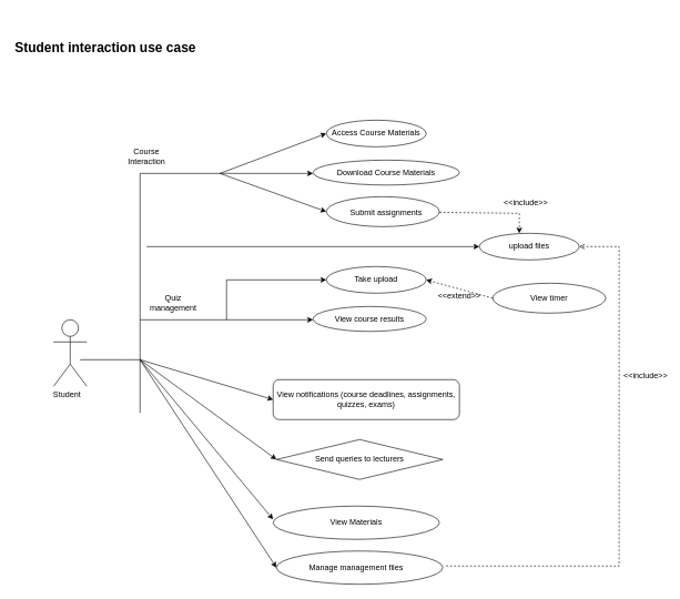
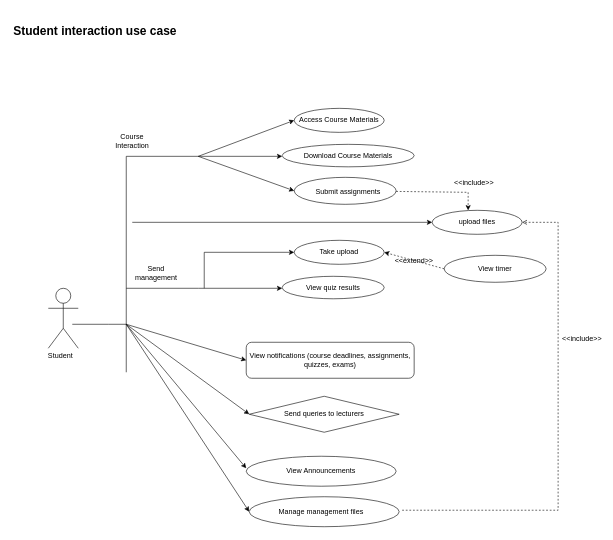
  <mxCell id="0" />
  <mxCell id="1" parent="0" />
  <mxCell id="2" style="edgeStyle=orthogonalEdgeStyle;rounded=0;orthogonalLoop=1;jettySize=auto;html=1;" edge="1" parent="1"><mxGeometry relative="1" as="geometry"><mxPoint x="470" y="260" as="targetPoint" /><mxPoint x="330" y="260" as="sourcePoint" /></mxGeometry></mxCell>
  <mxCell id="3" value="Download Course Materials" style="ellipse;whiteSpace=wrap;html=1;" vertex="1" parent="1"><mxGeometry x="470" y="240" width="220" height="37.5" as="geometry" /></mxCell>
  <mxCell id="4" value="" style="endArrow=classic;html=1;rounded=0;" edge="1" parent="1"><mxGeometry width="50" height="50" relative="1" as="geometry"><mxPoint x="330" y="260" as="sourcePoint" /><mxPoint x="490" y="200" as="targetPoint" /></mxGeometry></mxCell>
  <mxCell id="5" value="Access Course Materials" style="ellipse;whiteSpace=wrap;html=1;" vertex="1" parent="1"><mxGeometry x="490" y="180" width="150" height="40" as="geometry" /></mxCell>
  <mxCell id="6" value="&lt;div style=&quot;text-align: start;&quot;&gt;&lt;span style=&quot;background-color: initial; font-size: 0px; text-wrap-mode: nowrap;&quot;&gt;&lt;font face=&quot;monospace&quot; color=&quot;rgba(0, 0, 0, 0)&quot;&gt;ssssssyb&lt;/font&gt;&lt;/span&gt;&lt;/div&gt;" style="ellipse;whiteSpace=wrap;html=1;" vertex="1" parent="1"><mxGeometry x="490" y="295" width="170" height="45" as="geometry" /></mxCell>
  <mxCell id="7" value="" style="endArrow=classic;html=1;rounded=0;entryX=0;entryY=0.5;entryDx=0;entryDy=0;" edge="1" parent="1" target="6"><mxGeometry width="50" height="50" relative="1" as="geometry"><mxPoint x="330" y="260" as="sourcePoint" /><mxPoint x="580" y="260" as="targetPoint" /></mxGeometry></mxCell>
  <mxCell id="8" value="Submit assignments" style="text;html=1;align=center;verticalAlign=middle;whiteSpace=wrap;rounded=0;" vertex="1" parent="1"><mxGeometry x="520" y="310" width="120" height="20" as="geometry" /></mxCell>
  <mxCell id="9" value="" style="endArrow=none;html=1;rounded=0;" edge="1" parent="1"><mxGeometry width="50" height="50" relative="1" as="geometry"><mxPoint x="210" y="620" as="sourcePoint" /><mxPoint x="210" y="260" as="targetPoint" /></mxGeometry></mxCell>
  <mxCell id="10" value="" style="shape=umlActor;verticalLabelPosition=bottom;verticalAlign=top;html=1;outlineConnect=0;" vertex="1" parent="1"><mxGeometry x="80" y="480" width="50" height="100" as="geometry" /></mxCell>
  <mxCell id="11" value="Student&lt;div&gt;&lt;br&gt;&lt;/div&gt;" style="text;html=1;align=center;verticalAlign=middle;resizable=0;points=[];autosize=1;strokeColor=none;fillColor=none;" vertex="1" parent="1"><mxGeometry x="70" y="580" width="60" height="40" as="geometry" /></mxCell>
  <mxCell id="12" value="" style="endArrow=none;html=1;rounded=0;" edge="1" parent="1"><mxGeometry width="50" height="50" relative="1" as="geometry"><mxPoint x="210" y="260" as="sourcePoint" /><mxPoint x="330" y="260" as="targetPoint" /></mxGeometry></mxCell>
  <mxCell id="13" value="" style="endArrow=none;html=1;rounded=0;" edge="1" parent="1"><mxGeometry width="50" height="50" relative="1" as="geometry"><mxPoint x="120" y="540" as="sourcePoint" /><mxPoint x="210" y="540" as="targetPoint" /><Array as="points"><mxPoint x="180" y="540" /></Array></mxGeometry></mxCell>
  <mxCell id="14" value="Course Interaction" style="text;html=1;align=center;verticalAlign=middle;whiteSpace=wrap;rounded=0;" vertex="1" parent="1"><mxGeometry x="190" y="220" width="60" height="30" as="geometry" /></mxCell>
  <mxCell id="15" style="edgeStyle=orthogonalEdgeStyle;rounded=0;orthogonalLoop=1;jettySize=auto;html=1;" edge="1" parent="1"><mxGeometry relative="1" as="geometry"><mxPoint x="470" y="480" as="targetPoint" /><mxPoint x="330" y="480" as="sourcePoint" /></mxGeometry></mxCell>
- <mxCell id="16" value="View course results" style="ellipse;whiteSpace=wrap;html=1;" vertex="1" parent="1"><mxGeometry x="470" y="460" width="170" height="37.5" as="geometry" /></mxCell>
+ <mxCell id="16" value="View quiz results" style="ellipse;whiteSpace=wrap;html=1;" vertex="1" parent="1"><mxGeometry x="470" y="460" width="170" height="37.5" as="geometry" /></mxCell>
  <mxCell id="17" value="" style="endArrow=classic;html=1;rounded=0;" edge="1" parent="1"><mxGeometry width="50" height="50" relative="1" as="geometry"><mxPoint x="340" y="420" as="sourcePoint" /><mxPoint x="490" y="420" as="targetPoint" /></mxGeometry></mxCell>
  <mxCell id="18" value="Take upload" style="ellipse;whiteSpace=wrap;html=1;" vertex="1" parent="1"><mxGeometry x="490" y="400" width="150" height="40" as="geometry" /></mxCell>
  <mxCell id="19" value="" style="endArrow=none;html=1;rounded=0;" edge="1" parent="1"><mxGeometry width="50" height="50" relative="1" as="geometry"><mxPoint x="210" y="480" as="sourcePoint" /><mxPoint x="330" y="480" as="targetPoint" /></mxGeometry></mxCell>
- <mxCell id="20" value="Quiz management" style="text;html=1;align=center;verticalAlign=middle;whiteSpace=wrap;rounded=0;" vertex="1" parent="1"><mxGeometry x="230" y="440" width="60" height="30" as="geometry" /></mxCell>
+ <mxCell id="20" value="Send management" style="text;html=1;align=center;verticalAlign=middle;whiteSpace=wrap;rounded=0;" vertex="1" parent="1"><mxGeometry x="230" y="440" width="60" height="30" as="geometry" /></mxCell>
  <mxCell id="21" value="" style="endArrow=none;html=1;rounded=0;" edge="1" parent="1"><mxGeometry width="50" height="50" relative="1" as="geometry"><mxPoint x="340" y="480" as="sourcePoint" /><mxPoint x="340" y="420" as="targetPoint" /></mxGeometry></mxCell>
  <mxCell id="22" value="View notifications (course deadlines, assignments, quizzes, exams)" style="whiteSpace=wrap;html=1;rounded=1;" vertex="1" parent="1"><mxGeometry x="410" y="570" width="280" height="60" as="geometry" /></mxCell>
  <mxCell id="23" value="Send queries to lecturers" style="rhombus;whiteSpace=wrap;html=1;" vertex="1" parent="1"><mxGeometry x="415" y="660" width="250" height="60" as="geometry" /></mxCell>
  <mxCell id="24" value="" style="endArrow=classic;html=1;rounded=0;entryX=0;entryY=0.5;entryDx=0;entryDy=0;" edge="1" parent="1" target="22"><mxGeometry width="50" height="50" relative="1" as="geometry"><mxPoint x="210" y="540" as="sourcePoint" /><mxPoint x="510" y="570" as="targetPoint" /></mxGeometry></mxCell>
  <mxCell id="25" value="" style="endArrow=classic;html=1;rounded=0;entryX=0;entryY=0.5;entryDx=0;entryDy=0;" edge="1" parent="1" target="23"><mxGeometry width="50" height="50" relative="1" as="geometry"><mxPoint x="210" y="540" as="sourcePoint" /><mxPoint x="400" y="755" as="targetPoint" /></mxGeometry></mxCell>
  <mxCell id="26" value="&lt;span style=&quot;color: rgba(0, 0, 0, 0); font-family: monospace; font-size: 0px; text-align: start; text-wrap-mode: nowrap;&quot;&gt;%3CmxGraphModel%3E%3Croot%3E%3CmxCell%20id%3D%220%22%2F%3E%3CmxCell%20id%3D%221%22%20parent%3D%220%22%2F%3E%3CmxCell%20id%3D%222%22%20value%3D%22Send%20queries%20to%20lecturers%22%20style%3D%22ellipse%3BwhiteSpace%3Dwrap%3Bhtml%3D1%3B%22%20vertex%3D%221%22%20parent%3D%221%22%3E%3CmxGeometry%20x%3D%22380%22%20y%3D%22470%22%20width%3D%22250%22%20height%3D%2260%22%20as%3D%22geometry%22%2F%3E%3C%2FmxCell%3E%3C%2Froot%3E%3C%2FmxGraphModel%3E&lt;/span&gt;" style="ellipse;whiteSpace=wrap;html=1;" vertex="1" parent="1"><mxGeometry x="415" y="827.5" width="250" height="50" as="geometry" /></mxCell>
  <mxCell id="27" value="Manage management files" style="text;html=1;align=center;verticalAlign=middle;whiteSpace=wrap;rounded=0;" vertex="1" parent="1"><mxGeometry x="445" y="840" width="180" height="25" as="geometry" /></mxCell>
  <mxCell id="28" value="" style="endArrow=classic;html=1;rounded=0;entryX=0;entryY=0.5;entryDx=0;entryDy=0;" edge="1" parent="1" target="26"><mxGeometry width="50" height="50" relative="1" as="geometry"><mxPoint x="210" y="540" as="sourcePoint" /><mxPoint x="400" y="770" as="targetPoint" /></mxGeometry></mxCell>
  <mxCell id="29" value="&lt;div style=&quot;text-align: start;&quot;&gt;&lt;span style=&quot;background-color: initial; font-size: 0px; text-wrap-mode: nowrap;&quot;&gt;&lt;font face=&quot;monospace&quot; color=&quot;rgba(0, 0, 0, 0)&quot;&gt;ssssssyb&lt;/font&gt;&lt;/span&gt;&lt;/div&gt;" style="ellipse;whiteSpace=wrap;html=1;" vertex="1" parent="1"><mxGeometry x="740" y="425" width="170" height="45" as="geometry" /></mxCell>
  <mxCell id="30" value="View timer" style="text;html=1;align=center;verticalAlign=middle;whiteSpace=wrap;rounded=0;" vertex="1" parent="1"><mxGeometry x="780" y="432.5" width="90" height="30" as="geometry" /></mxCell>
  <mxCell id="31" value="" style="endArrow=classic;html=1;rounded=0;dashed=1;exitX=0;exitY=0.5;exitDx=0;exitDy=0;entryX=1;entryY=0.5;entryDx=0;entryDy=0;" edge="1" parent="1" source="29" target="18"><mxGeometry width="50" height="50" relative="1" as="geometry"><mxPoint x="635" y="421" as="sourcePoint" /><mxPoint x="660" y="480" as="targetPoint" /></mxGeometry></mxCell>
- <mxCell id="32" value="&amp;lt;&amp;lt;extend&amp;gt;&amp;gt;" style="text;html=1;align=center;verticalAlign=middle;whiteSpace=wrap;rounded=0;" vertex="1" parent="1"><mxGeometry x="660" y="430" width="60" height="30" as="geometry" /></mxCell>
+ <mxCell id="32" value="&amp;lt;&amp;lt;extend&amp;gt;&amp;gt;" style="text;html=1;align=center;verticalAlign=middle;whiteSpace=wrap;rounded=0;" vertex="1" parent="1"><mxGeometry x="660" y="420" width="60" height="30" as="geometry" /></mxCell>
  <mxCell id="33" value="" style="endArrow=classic;html=1;rounded=0;" edge="1" parent="1"><mxGeometry width="50" height="50" relative="1" as="geometry"><mxPoint x="220" y="370" as="sourcePoint" /><mxPoint x="720" y="370" as="targetPoint" /></mxGeometry></mxCell>
  <mxCell id="34" value="upload files" style="ellipse;whiteSpace=wrap;html=1;" vertex="1" parent="1"><mxGeometry x="720" y="350" width="150" height="40" as="geometry" /></mxCell>
  <mxCell id="35" value="" style="endArrow=classic;html=1;rounded=0;dashed=1;entryX=0.4;entryY=0;entryDx=0;entryDy=0;entryPerimeter=0;" edge="1" parent="1" target="34"><mxGeometry width="50" height="50" relative="1" as="geometry"><mxPoint x="660" y="318.5" as="sourcePoint" /><mxPoint x="810" y="310" as="targetPoint" /><Array as="points"><mxPoint x="780" y="320" /></Array></mxGeometry></mxCell>
  <mxCell id="36" value="&amp;lt;&amp;lt;include&amp;gt;&amp;gt;" style="text;html=1;align=center;verticalAlign=middle;whiteSpace=wrap;rounded=0;" vertex="1" parent="1"><mxGeometry x="760" y="290" width="60" height="30" as="geometry" /></mxCell>
  <mxCell id="37" value="" style="endArrow=classic;html=1;rounded=0;" edge="1" parent="1"><mxGeometry width="50" height="50" relative="1" as="geometry"><mxPoint x="210" y="540" as="sourcePoint" /><mxPoint x="410" y="780" as="targetPoint" /></mxGeometry></mxCell>
  <mxCell id="38" value="&lt;span style=&quot;color: rgba(0, 0, 0, 0); font-family: monospace; font-size: 0px; text-align: start; text-wrap-mode: nowrap;&quot;&gt;%3CmxGraphModel%3E%3Croot%3E%3CmxCell%20id%3D%220%22%2F%3E%3CmxCell%20id%3D%221%22%20parent%3D%220%22%2F%3E%3CmxCell%20id%3D%222%22%20value%3D%22Send%20queries%20to%20lecturers%22%20style%3D%22ellipse%3BwhiteSpace%3Dwrap%3Bhtml%3D1%3B%22%20vertex%3D%221%22%20parent%3D%221%22%3E%3CmxGeometry%20x%3D%22380%22%20y%3D%22470%22%20width%3D%22250%22%20height%3D%2260%22%20as%3D%22geometry%22%2F%3E%3C%2FmxCell%3E%3C%2Froot%3E%3C%2FmxGraphModel%3E&lt;/span&gt;" style="ellipse;whiteSpace=wrap;html=1;" vertex="1" parent="1"><mxGeometry x="410" y="760" width="250" height="50" as="geometry" /></mxCell>
- <mxCell id="39" value="View Materials" style="text;html=1;align=center;verticalAlign=middle;whiteSpace=wrap;rounded=0;" vertex="1" parent="1"><mxGeometry x="445" y="772.5" width="180" height="25" as="geometry" /></mxCell>
+ <mxCell id="39" value="View Announcements" style="text;html=1;align=center;verticalAlign=middle;whiteSpace=wrap;rounded=0;" vertex="1" parent="1"><mxGeometry x="445" y="772.5" width="180" height="25" as="geometry" /></mxCell>
  <mxCell id="40" value="" style="html=1;verticalAlign=bottom;labelBackgroundColor=none;endArrow=open;endFill=0;dashed=1;rounded=0;entryX=1;entryY=0.5;entryDx=0;entryDy=0;" edge="1" parent="1" target="34"><mxGeometry width="160" relative="1" as="geometry"><mxPoint x="670" y="850" as="sourcePoint" /><mxPoint x="970" y="320" as="targetPoint" /><Array as="points"><mxPoint x="930" y="850" /><mxPoint x="930" y="370" /></Array></mxGeometry></mxCell>
  <mxCell id="41" value="&amp;lt;&amp;lt;include&amp;gt;&amp;gt;" style="text;html=1;align=center;verticalAlign=middle;whiteSpace=wrap;rounded=0;" vertex="1" parent="1"><mxGeometry x="940" y="550" width="60" height="30" as="geometry" /></mxCell>
- <mxCell id="42" value="Student interaction use case" style="text;html=1;align=left;verticalAlign=middle;whiteSpace=wrap;rounded=0;fontSize=20;fontStyle=1" vertex="1" parent="1"><mxGeometry x="20" y="40" width="370" height="60" as="geometry" /></mxCell>
+ <mxCell id="42" value="Student interaction use case" style="text;html=1;align=left;verticalAlign=middle;whiteSpace=wrap;rounded=0;fontSize=20;fontStyle=1" vertex="1" parent="1"><mxGeometry x="20" y="20" width="370" height="60" as="geometry" /></mxCell>
